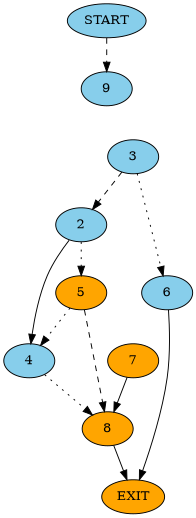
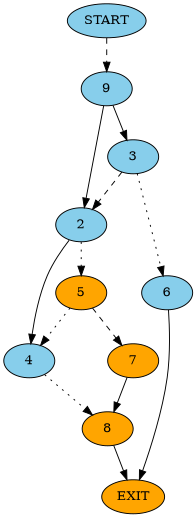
  digraph {
    node [fillcolor=skyblue style=filled]
    edge [style=solid]
    n1 [label=START]
    n2 [label=9]
    2
    3
    n5 [fillcolor=orange label=EXIT]
    4
    5 [fillcolor=orange]
    6
    8 [fillcolor=orange]
    7 [fillcolor=orange]
    n1 -> n2 [style=dashed]
+   n2 -> 2
+   n2 -> 3
    2 -> 4
    2 -> 5 [style=dotted]
    3 -> 2 [style=dashed]
    3 -> 6 [style=dotted]
    4 -> 8 [style=dotted]
    5 -> 4 [style=dotted]
-   5 -> 8 [style=dashed]
+   5 -> 7 [style=dashed]
    6 -> n5
    8 -> n5
    7 -> 8
  }
